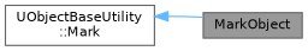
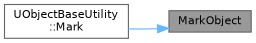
  digraph {
    rankdir=RL
    node [fontname=Helvetica fontsize=10 shape=box style=filled]
    n1 [color=gray40 fillcolor=grey60 fontcolor=black height=0.2 label=MarkObject width=0.4]
    n2 [color=grey40 fillcolor=white height=0.2 label="UObjectBaseUtility\l::Mark" width=0.4]
-   n2 -> n1 [color=steelblue1 dir=back fontname=Helvetica fontsize=10 labelfontname=Helvetica labelfontsize=10 style=solid]
+   n1 -> n2 [color=steelblue1 dir=back fontname=Helvetica fontsize=10 labelfontname=Helvetica labelfontsize=10 style=solid]
  }
